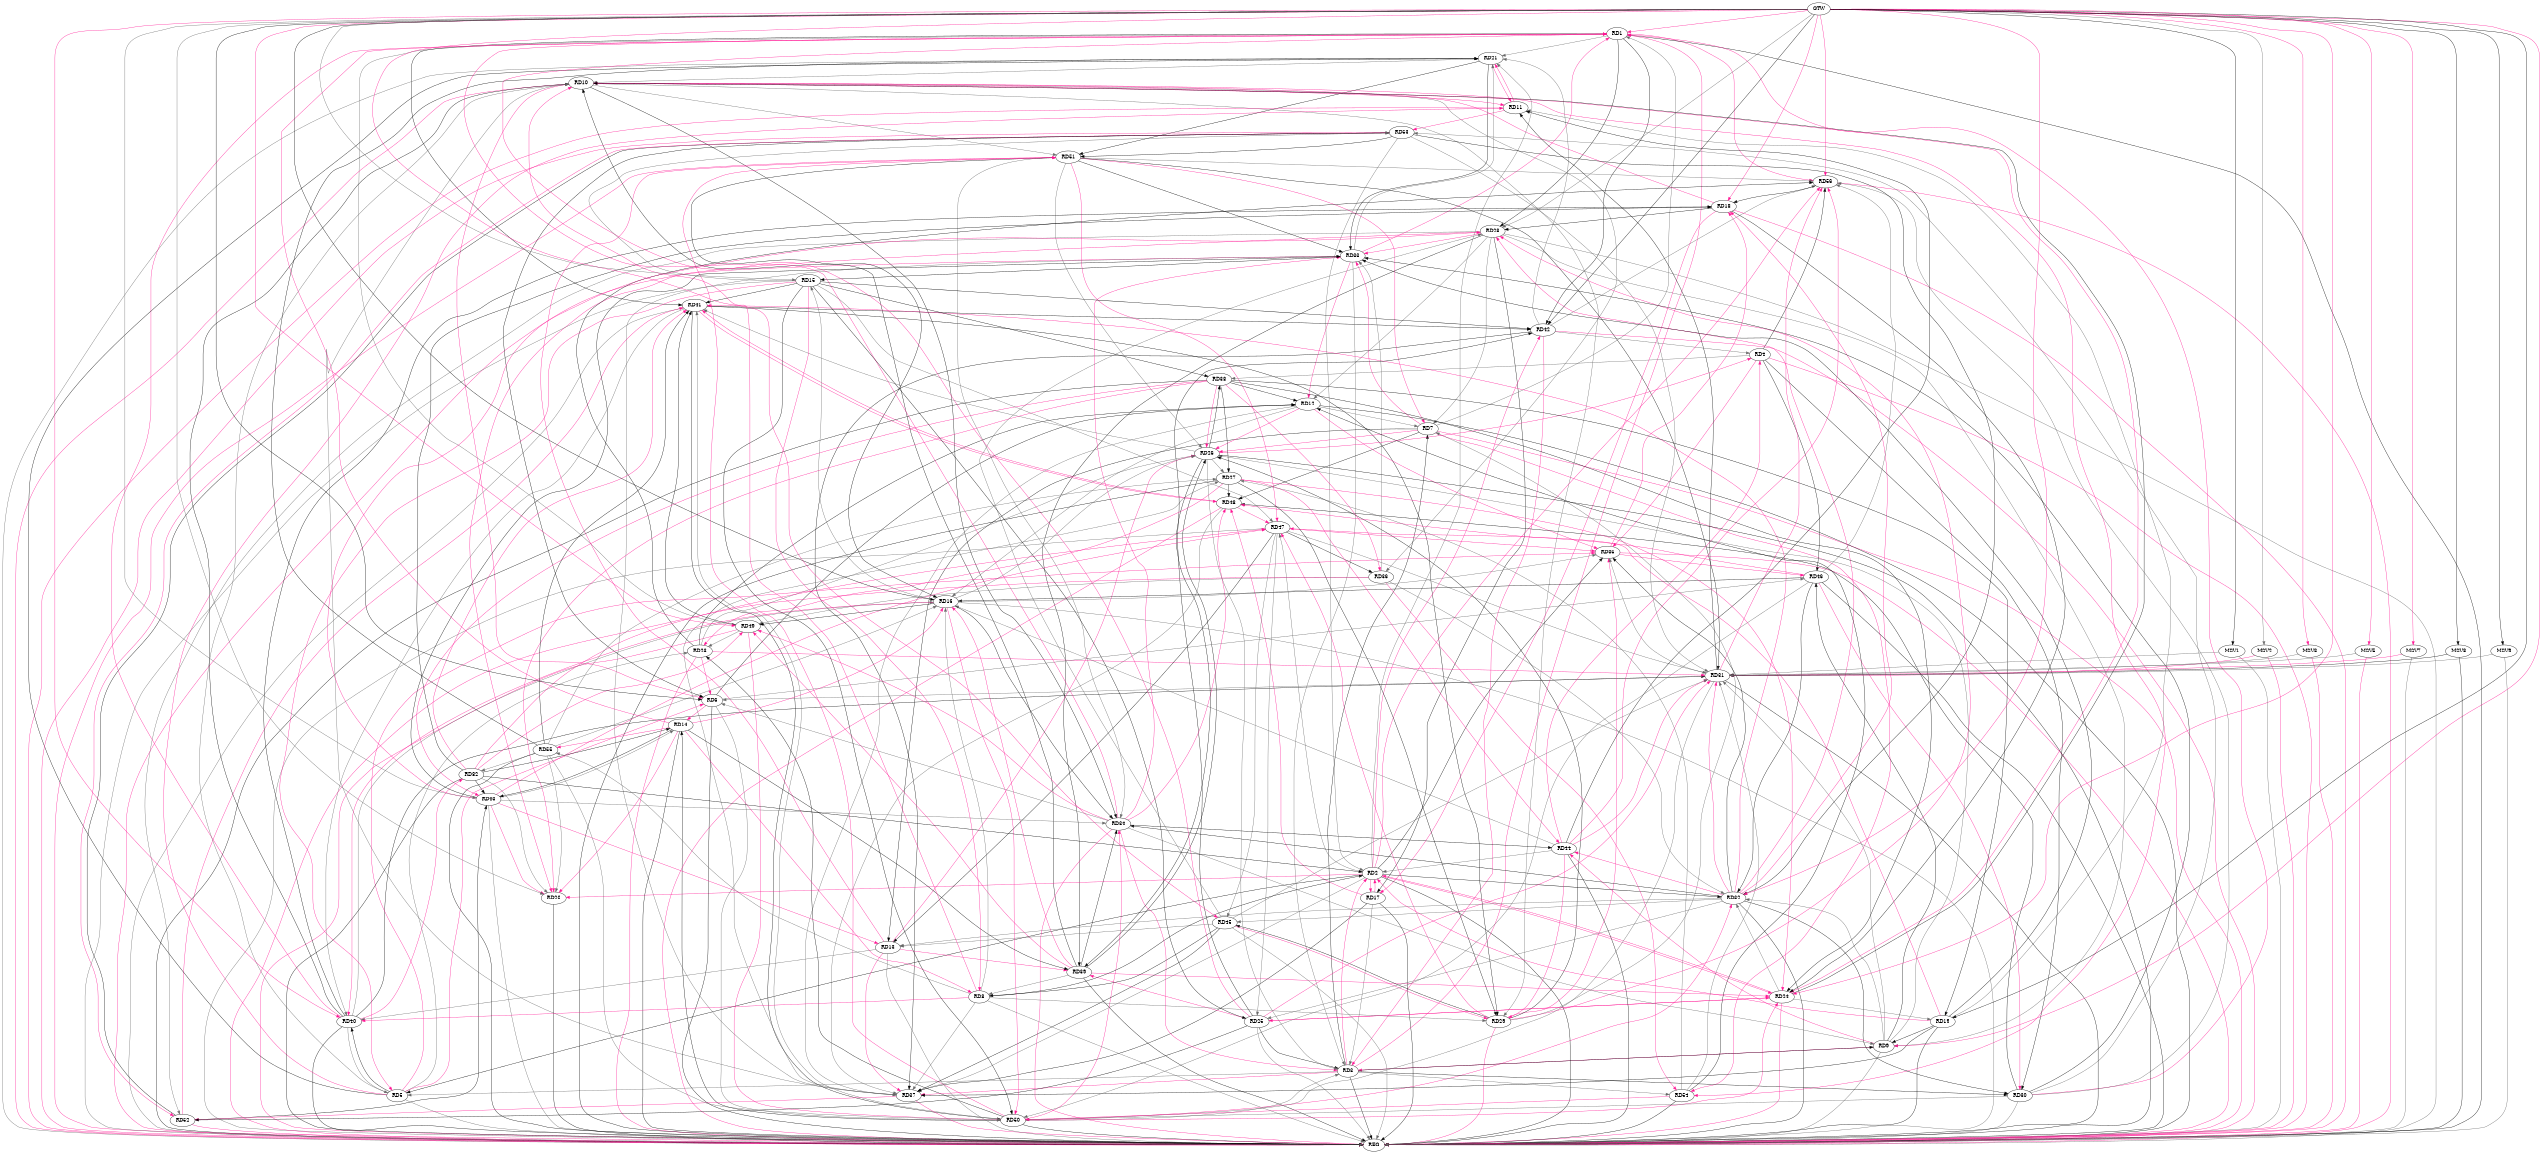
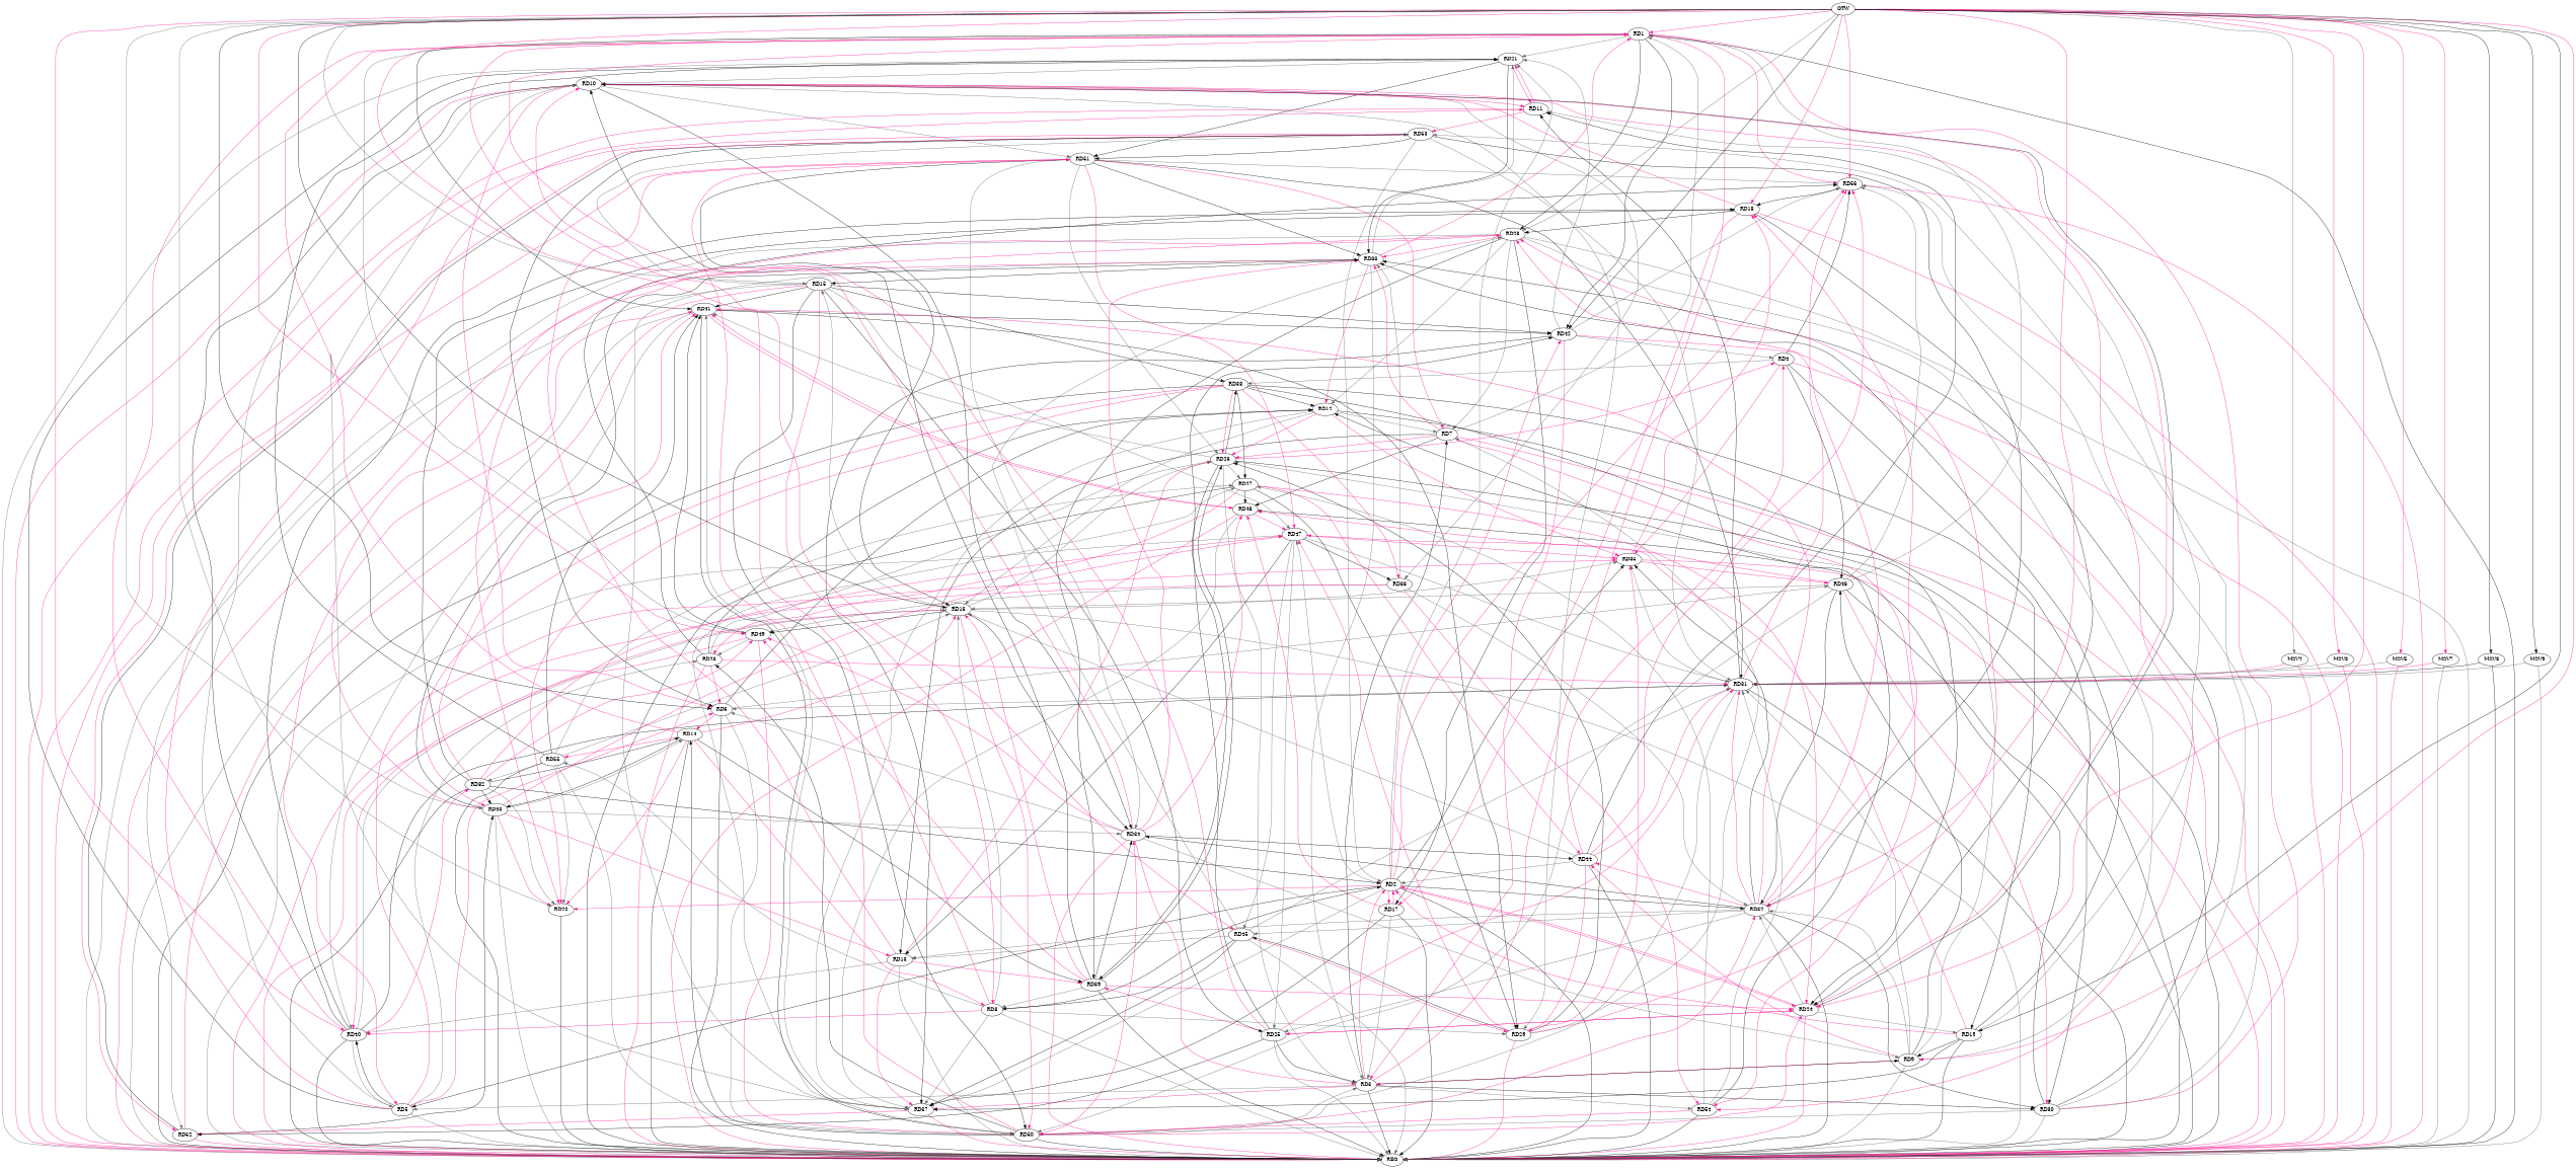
  strict digraph {
    fontname="DejaVu Serif"
    node [fontname="DejaVu Serif"]
    edge [color=deeppink fontname="DejaVu Serif"]
    n1 [label=RD1]
    n2 [label=RD21]
    n3 [label=RD28]
    n4 [label=RD41]
    n5 [label=RD42]
    n6 [label=RD49]
    n7 [label=RD56]
    n8 [label=REG]
    n9 [label=RD10]
    n10 [label=RD11]
    n11 [label=RD33]
    n12 [label=RD51]
    n13 [label=RD17]
    n14 [label=RD20]
    n15 [label=RD7]
    n16 [label=RD9]
    n17 [label=RD12]
    n18 [label=RD39]
    n19 [label=RD52]
    n20 [label=RD40]
    n21 [label=RD50]
    n22 [label=RD48]
    n23 [label=RD29]
    n24 [label=RD37]
    n25 [label=RD3]
    n26 [label=RD4]
    n27 [label=RD23]
    n28 [label=RD18]
    n29 [label=RD2]
    n30 [label=RD5]
    n31 [label=RD24]
    n32 [label=RD32]
    n33 [label=RD35]
    n34 [label=RD47]
    n35 [label=RD6]
    n36 [label=RD25]
    n37 [label=RD19]
    n38 [label=RD30]
    n39 [label=RD13]
    n40 [label=RD31]
    n41 [label=RD44]
    n42 [label=RD34]
    n43 [label=RD45]
    n44 [label=RD46]
    n45 [label=RD27]
    n46 [label=RD36]
    n47 [label=RD54]
    n48 [label=RD26]
    n49 [label=RD53]
    n50 [label=RD38]
    n51 [label=RD43]
    n52 [label=RD16]
    n53 [label=RD14]
    n54 [label=RD82]
    n55 [label=RD8]
    n56 [label=RD55]
    n57 [label=RD15]
    n58 [label=GTW]
-   n59 [label=MSV1]
    n60 [label=MSV2]
    n61 [label=MSV3]
    n62 [label=MSV5]
    n63 [label=MSV7]
    n64 [label=MSV8]
    n65 [label=MSV9]
    n1 -> n2 [color=gray40]
    n1 -> n3 [color=black]
    n1 -> n4 [color=black]
    n1 -> n5 [color=black]
    n1 -> n6 [color=gray40]
    n1 -> n7
    n1 -> n8 [color=black]
    n2 -> n8 [color=gray40]
    n2 -> n9 [color=gray40]
    n2 -> n10
    n2 -> n11 [color=black]
    n2 -> n12 [color=black]
    n3 -> n8 [color=gray40]
    n3 -> n11
    n3 -> n13 [color=black]
    n3 -> n14
    n3 -> n15 [color=gray40]
    n3 -> n16 [color=gray40]
    n3 -> n17 [color=gray40]
    n3 -> n18 [color=black]
    n3 -> n19 [color=gray40]
    n4 -> n5 [color=black]
    n4 -> n8 [color=gray40]
    n4 -> n20 [color=gray40]
    n4 -> n21 [color=black]
    n4 -> n22
    n4 -> n23 [color=black]
    n5 -> n2 [color=gray40]
    n5 -> n7 [color=gray40]
    n5 -> n8
    n5 -> n24 [color=black]
    n5 -> n25
    n5 -> n26 [color=gray40]
    n6 -> n4 [color=black]
    n6 -> n8
    n6 -> n21
    n6 -> n27 [color=gray40]
    n7 -> n8
    n7 -> n28 [color=black]
    n9 -> n8
    n9 -> n10
    n9 -> n12 [color=gray40]
    n9 -> n23 [color=gray40]
    n9 -> n24 [color=gray40]
    n9 -> n31
    n9 -> n35
    n9 -> n42 [color=black]
    n9 -> n46 [color=gray40]
    n9 -> n47
    n10 -> n2
    n10 -> n8
    n10 -> n49
    n11 -> n1
    n11 -> n2 [color=gray40]
    n11 -> n8
    n11 -> n17
    n11 -> n25 [color=gray40]
    n11 -> n57 [color=black]
    n12 -> n7 [color=gray40]
    n12 -> n8
    n12 -> n11 [color=black]
    n12 -> n15
    n12 -> n34
    n12 -> n40 [color=black]
    n12 -> n42 [color=gray40]
    n12 -> n48 [color=gray40]
    n12 -> n52 [color=black]
    n13 -> n8 [color=black]
    n13 -> n22
    n13 -> n24 [color=black]
    n13 -> n25 [color=gray40]
    n13 -> n29
    n14 -> n8 [color=black]
    n15 -> n1 [color=gray40]
    n15 -> n8
    n15 -> n11
    n15 -> n22 [color=black]
    n15 -> n39 [color=black]
    n15 -> n47
    n15 -> n48
    n16 -> n8 [color=gray40]
    n16 -> n25
    n16 -> n32 [color=gray40]
    n16 -> n40 [color=gray40]
    n16 -> n41
    n16 -> n44 [color=black]
    n16 -> n48 [color=gray40]
    n17 -> n8 [color=black]
    n17 -> n15 [color=gray40]
    n17 -> n24 [color=gray40]
    n17 -> n33
    n17 -> n48
    n17 -> n52 [color=gray40]
    n18 -> n6
    n18 -> n8 [color=black]
    n18 -> n9 [color=black]
    n18 -> n31
    n18 -> n42 [color=black]
    n18 -> n48 [color=black]
    n18 -> n52
    n18 -> n55 [color=gray40]
    n19 -> n4
    n19 -> n8
    n19 -> n49 [color=black]
    n19 -> n51 [color=black]
    n20 -> n1
    n20 -> n8 [color=black]
    n20 -> n9 [color=black]
    n20 -> n28 [color=black]
    n20 -> n30 [color=gray40]
    n20 -> n40 [color=black]
    n20 -> n52 [color=gray40]
    n20 -> n54
    n21 -> n4 [color=gray40]
    n21 -> n8 [color=black]
    n21 -> n12
    n21 -> n25 [color=gray40]
    n21 -> n27 [color=black]
    n21 -> n31
    n21 -> n32
    n21 -> n42
    n21 -> n53 [color=black]
    n22 -> n4
    n22 -> n8
    n22 -> n24 [color=gray40]
    n22 -> n34
    n23 -> n3
    n23 -> n8
    n23 -> n15 [color=gray40]
    n23 -> n33
    n23 -> n34
    n23 -> n43 [color=black]
    n23 -> n48 [color=black]
    n24 -> n8
    n24 -> n11 [color=gray40]
    n24 -> n19
    n24 -> n45 [color=gray40]
    n25 -> n1
    n25 -> n8 [color=black]
    n25 -> n15 [color=black]
    n25 -> n16 [color=black]
    n25 -> n24
    n25 -> n29
    n25 -> n30 [color=gray40]
    n25 -> n38 [color=black]
    n25 -> n47 [color=gray40]
    n26 -> n7 [color=black]
    n26 -> n8
    n26 -> n33
    n26 -> n38 [color=black]
    n26 -> n44 [color=black]
    n26 -> n50 [color=gray40]
    n27 -> n7 [color=black]
    n27 -> n8
    n27 -> n17 [color=black]
    n27 -> n35
    n27 -> n40
    n27 -> n48 [color=gray40]
    n28 -> n3 [color=black]
    n28 -> n8
    n28 -> n9
    n28 -> n13
    n28 -> n31 [color=black]
    n29 -> n2 [color=gray40]
    n29 -> n5
    n29 -> n7
    n29 -> n8 [color=black]
    n29 -> n13
    n29 -> n14
    n29 -> n24 [color=gray40]
    n29 -> n30 [color=black]
    n29 -> n31
    n29 -> n32 [color=black]
    n29 -> n33 [color=black]
    n29 -> n34 [color=gray40]
    n30 -> n2 [color=black]
    n30 -> n8 [color=gray40]
    n30 -> n9 [color=gray40]
    n30 -> n10
    n30 -> n20 [color=black]
    n30 -> n27 [color=gray40]
    n30 -> n33
    n30 -> n35
    n31 -> n8
    n31 -> n9 [color=black]
    n31 -> n29
    n31 -> n32 [color=gray40]
    n31 -> n36
    n31 -> n37 [color=gray40]
    n32 -> n3
    n32 -> n4
    n32 -> n8 [color=black]
    n32 -> n28
    n32 -> n33 [color=black]
    n32 -> n36 [color=gray40]
    n32 -> n38 [color=black]
    n32 -> n39 [color=gray40]
    n32 -> n40
    n32 -> n41
    n32 -> n42 [color=black]
    n32 -> n43 [color=gray40]
    n33 -> n8
    n33 -> n28
    n33 -> n44
    n34 -> n8 [color=gray40]
    n34 -> n33
    n34 -> n36 [color=gray40]
    n34 -> n39 [color=black]
    n34 -> n40 [color=gray40]
    n34 -> n43 [color=gray40]
    n34 -> n46 [color=black]
    n35 -> n8 [color=black]
    n35 -> n17 [color=black]
    n35 -> n21 [color=gray40]
    n35 -> n44 [color=gray40]
    n35 -> n53
    n36 -> n1
    n36 -> n5 [color=black]
    n36 -> n8 [color=gray40]
    n36 -> n18
    n36 -> n19 [color=black]
    n36 -> n25 [color=black]
    n36 -> n31
    n36 -> n40
    n37 -> n8 [color=black]
    n37 -> n10 [color=gray40]
    n37 -> n11 [color=black]
    n37 -> n16 [color=black]
    n37 -> n24 [color=black]
    n37 -> n29
    n37 -> n34
    n38 -> n1
    n38 -> n7 [color=gray40]
    n38 -> n8 [color=gray40]
    n38 -> n11 [color=black]
    n38 -> n21 [color=gray40]
    n38 -> n22 [color=black]
    n38 -> n49 [color=gray40]
    n39 -> n8 [color=gray40]
    n39 -> n12
    n39 -> n18
    n39 -> n20 [color=gray40]
    n39 -> n24
    n39 -> n48
    n40 -> n7
    n40 -> n8 [color=black]
    n40 -> n10 [color=black]
    n40 -> n21 [color=gray40]
    n40 -> n33 [color=gray40]
    n40 -> n35 [color=gray40]
    n41 -> n7
    n41 -> n8 [color=black]
    n41 -> n10 [color=black]
    n41 -> n23
    n41 -> n26
    n41 -> n29 [color=gray40]
    n41 -> n40
    n41 -> n52 [color=gray40]
    n42 -> n1
    n42 -> n6
    n42 -> n8
    n42 -> n11
    n42 -> n16 [color=gray40]
    n42 -> n22
    n42 -> n25
    n42 -> n35 [color=gray40]
    n42 -> n41 [color=black]
    n43 -> n3 [color=gray40]
    n43 -> n8 [color=gray40]
    n43 -> n23
    n43 -> n24 [color=black]
    n43 -> n39 [color=gray40]
    n43 -> n40 [color=gray40]
    n43 -> n55 [color=black]
+   n44 -> n1 [color=gray40]
    n44 -> n7 [color=gray40]
    n44 -> n8 [color=black]
    n44 -> n21 [color=gray40]
    n44 -> n22
    n44 -> n32 [color=black]
    n44 -> n38
-   n44 -> n52 [color=black]
+   n44 -> n52 [color=gray40]
    n45 -> n8 [color=black]
    n45 -> n22 [color=black]
    n45 -> n23 [color=black]
    n45 -> n27
    n45 -> n31
    n45 -> n41
    n46 -> n6 [color=gray40]
    n46 -> n8
    n46 -> n11 [color=gray40]
    n46 -> n32 [color=gray40]
    n46 -> n47
    n47 -> n8 [color=black]
    n47 -> n17 [color=black]
    n47 -> n21
    n47 -> n40 [color=gray40]
    n47 -> n45 [color=gray40]
    n48 -> n4 [color=gray40]
    n48 -> n8 [color=black]
    n48 -> n18 [color=black]
    n48 -> n25 [color=gray40]
    n48 -> n26
    n48 -> n45 [color=gray40]
    n48 -> n50 [color=black]
    n49 -> n8
    n49 -> n12 [color=black]
    n49 -> n19
    n49 -> n29 [color=gray40]
    n49 -> n32 [color=black]
    n49 -> n35 [color=black]
    n49 -> n40 [color=gray40]
    n50 -> n8 [color=black]
    n50 -> n14
    n50 -> n17 [color=black]
    n50 -> n31 [color=black]
    n50 -> n37 [color=black]
    n50 -> n45 [color=black]
    n50 -> n46
    n50 -> n48
    n50 -> n51
    n51 -> n3
    n51 -> n8 [color=gray40]
    n51 -> n11 [color=black]
    n51 -> n14
    n51 -> n34
    n51 -> n39
    n51 -> n42 [color=gray40]
    n51 -> n53 [color=gray40]
    n52 -> n6 [color=black]
    n52 -> n8 [color=gray40]
    n52 -> n20
    n52 -> n21
    n52 -> n33 [color=gray40]
    n52 -> n42 [color=black]
    n52 -> n48 [color=gray40]
    n52 -> n57 [color=gray40]
    n53 -> n1
    n53 -> n8 [color=black]
    n53 -> n14
    n53 -> n18 [color=black]
    n53 -> n51 [color=black]
    n53 -> n52
    n53 -> n55
    n53 -> n56
    n54 -> n4
    n54 -> n6
    n54 -> n8 [color=black]
    n54 -> n14 [color=gray40]
    n54 -> n28 [color=black]
    n54 -> n29 [color=black]
    n54 -> n34
    n54 -> n51 [color=black]
    n54 -> n53 [color=black]
    n55 -> n8 [color=gray40]
    n55 -> n9
    n55 -> n20
    n55 -> n23 [color=gray40]
    n55 -> n24 [color=gray40]
    n55 -> n29 [color=black]
    n55 -> n52 [color=gray40]
    n55 -> n56 [color=gray40]
    n56 -> n2 [color=black]
    n56 -> n4 [color=black]
    n56 -> n8 [color=black]
    n56 -> n14 [color=gray40]
    n56 -> n21 [color=gray40]
    n56 -> n45 [color=gray40]
    n56 -> n52 [color=gray40]
    n56 -> n54 [color=gray40]
    n57 -> n4 [color=black]
    n57 -> n5 [color=black]
    n57 -> n8 [color=gray40]
    n57 -> n21 [color=black]
    n57 -> n30
    n57 -> n34 [color=gray40]
    n57 -> n36 [color=black]
    n57 -> n49 [color=gray40]
    n57 -> n50 [color=black]
    n57 -> n55
    n58 -> n1
    n58 -> n3 [color=gray40]
    n58 -> n5 [color=black]
    n58 -> n6
    n58 -> n7
    n58 -> n14 [color=gray40]
    n58 -> n16
    n58 -> n20
    n58 -> n28
    n58 -> n31
    n58 -> n32
    n58 -> n35 [color=black]
    n58 -> n37 [color=black]
    n58 -> n43
    n58 -> n51 [color=gray40]
    n58 -> n52 [color=black]
    n58 -> n57 [color=gray40]
-   n58 -> n59 [color=black]
    n58 -> n60 [color=gray40]
    n58 -> n61
    n58 -> n62
    n58 -> n63
    n58 -> n64 [color=black]
    n58 -> n65 [color=black]
-   n59 -> n8 [color=gray40]
-   n59 -> n40 [color=gray40]
    n60 -> n8
    n60 -> n40
    n61 -> n8
    n61 -> n40 [color=gray40]
    n62 -> n8
    n62 -> n40 [color=gray40]
    n63 -> n8 [color=gray40]
    n63 -> n40
    n64 -> n8 [color=black]
    n64 -> n40 [color=black]
    n65 -> n8 [color=gray40]
    n65 -> n40 [color=gray40]
  }
